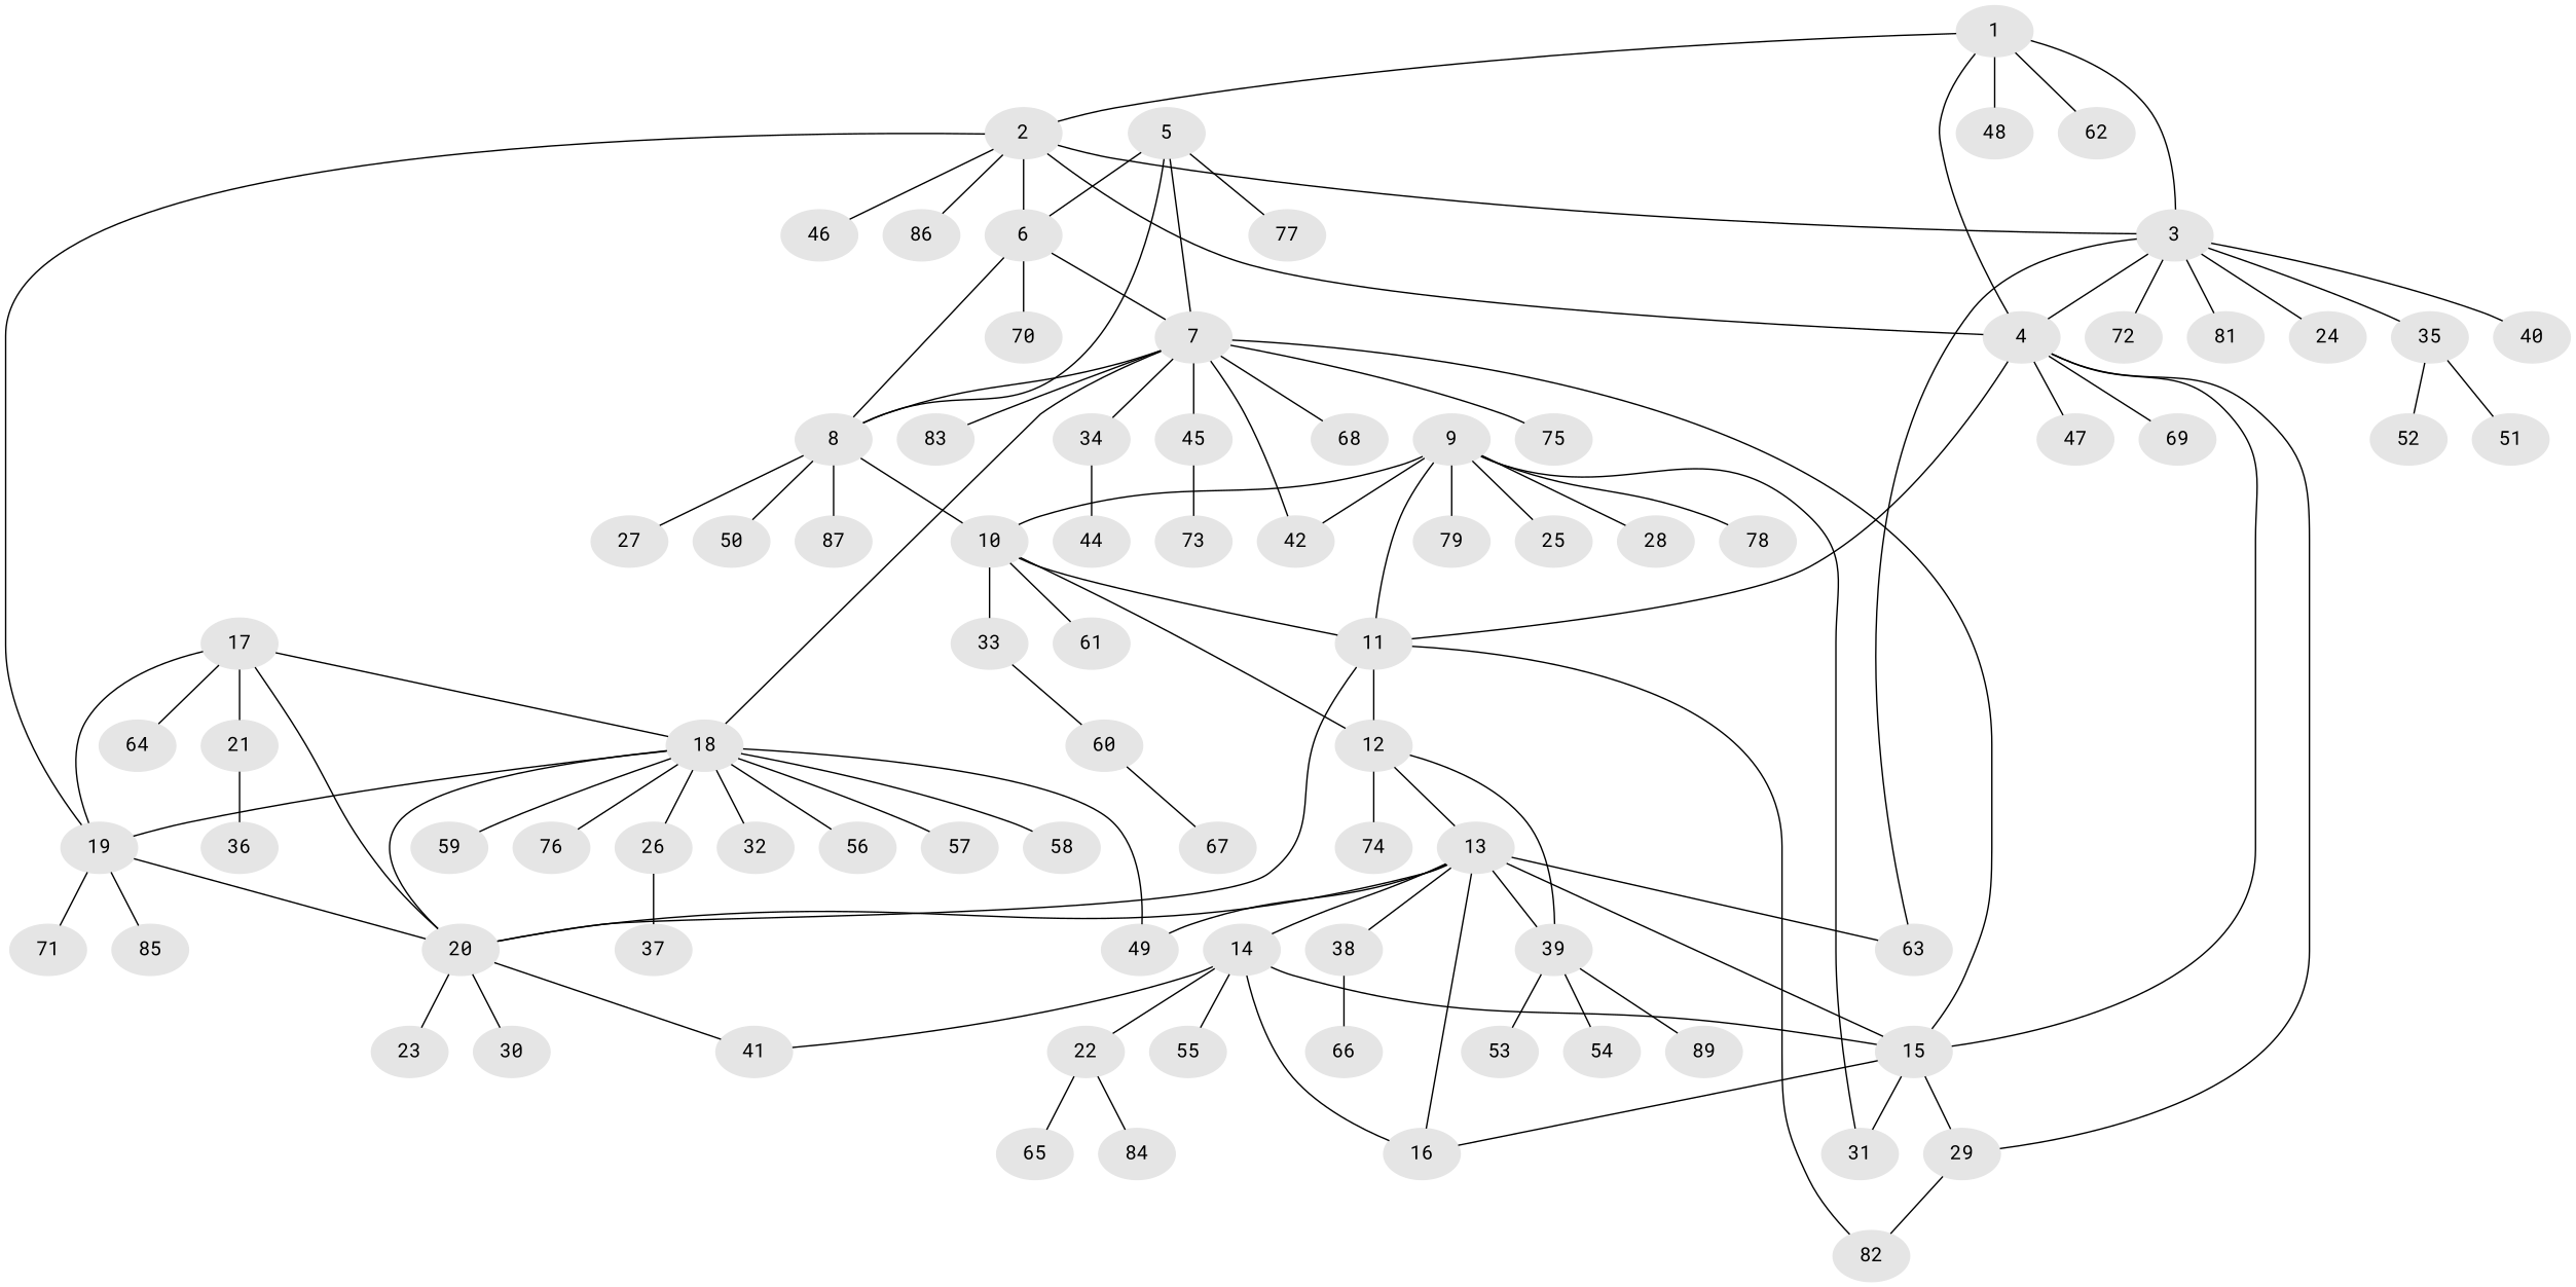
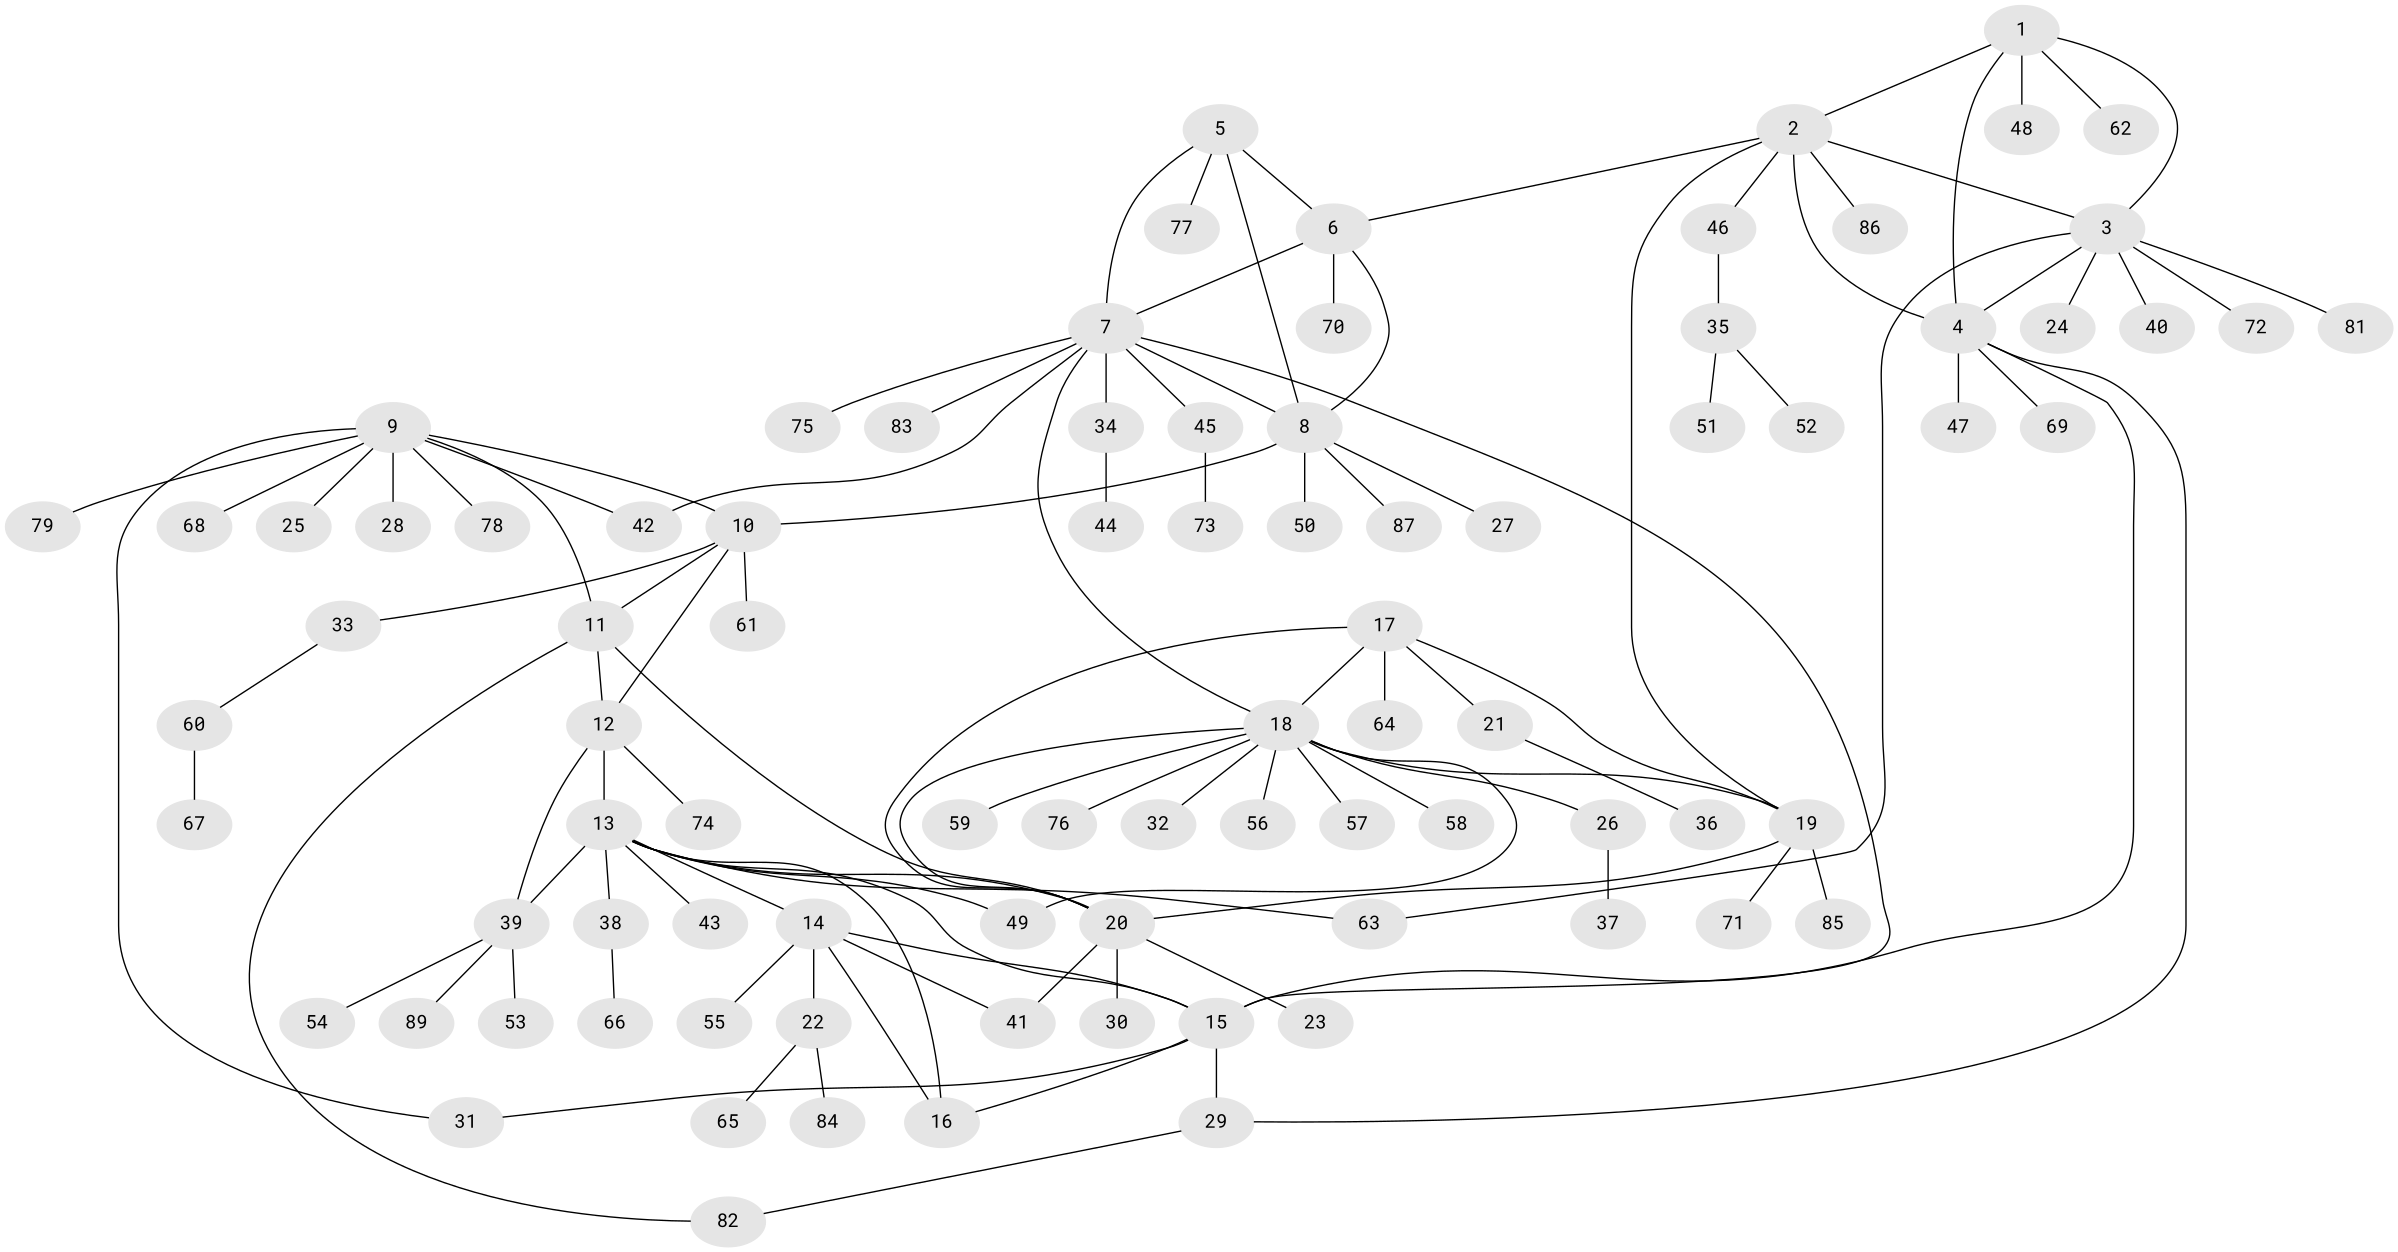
  graph {
    fontname="Roboto Mono"
    node [color=gray90 fontname="Roboto Mono" style=filled]
    edge [fontname="Roboto Mono"]
    1
    2
    3
    4
    48
    62
    6
    19
    46
    86
    24
    35
    40
    63
    72
    81
    11
    15
    29
    47
    69
    7
    8
    70
    20
    71
    85
    51
    52
    12
    82
    31
    16
    5
    77
    18
    34
    42
    45
    68
    75
    83
    10
    27
    50
    87
    49
    26
    32
    56
    57
    58
    59
    76
    44
    73
    33
    61
    9
    25
    28
    78
    79
    13
    39
    74
    60
    41
    23
    30
    14
    38
+   43
    53
    54
    n76 [label=89]
    22
    55
    66
    65
    84
    17
    21
    64
    36
    37
    67
    1 -- 2
    1 -- 3
    1 -- 4
    1 -- 48
    1 -- 62
    2 -- 3
    2 -- 4
    2 -- 6
    2 -- 19
    2 -- 46
    2 -- 86
    3 -- 4
    3 -- 24
-   3 -- 35
+   46 -- 35
    3 -- 40
    3 -- 63
    3 -- 72
    3 -- 81
-   4 -- 11
    4 -- 15
    4 -- 29
    4 -- 47
    4 -- 69
    6 -- 7
    6 -- 8
    6 -- 70
    19 -- 20
    19 -- 71
    19 -- 85
    35 -- 51
    35 -- 52
    11 -- 20
    11 -- 12
    11 -- 82
    15 -- 29
    15 -- 31
    15 -- 16
    29 -- 82
    7 -- 15
    7 -- 8
    7 -- 18
    7 -- 34
    7 -- 42
    7 -- 45
-   7 -- 68
+   9 -- 68
    7 -- 75
    7 -- 83
    8 -- 10
    8 -- 27
    8 -- 50
    8 -- 87
    20 -- 41
    20 -- 23
    20 -- 30
    12 -- 13
    12 -- 39
    12 -- 74
    5 -- 6
    5 -- 7
    5 -- 8
    5 -- 77
    18 -- 19
    18 -- 20
    18 -- 49
    18 -- 26
    18 -- 32
    18 -- 56
    18 -- 57
    18 -- 58
    18 -- 59
    18 -- 76
    34 -- 44
    45 -- 73
    10 -- 11
    10 -- 12
    10 -- 33
    10 -- 61
    26 -- 37
    33 -- 60
    9 -- 11
    9 -- 31
    9 -- 42
    9 -- 10
    9 -- 25
    9 -- 28
    9 -- 78
    9 -- 79
    13 -- 63
    13 -- 15
    13 -- 20
    13 -- 16
    13 -- 49
    13 -- 39
    13 -- 14
    13 -- 38
+   13 -- 43
    39 -- 53
    39 -- 54
    39 -- n76
    60 -- 67
    14 -- 15
    14 -- 16
    14 -- 41
    14 -- 22
    14 -- 55
    38 -- 66
    22 -- 65
    22 -- 84
    17 -- 19
    17 -- 20
    17 -- 18
    17 -- 21
    17 -- 64
    21 -- 36
  }
